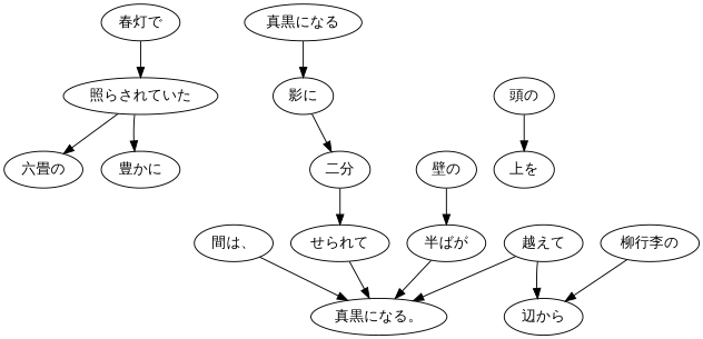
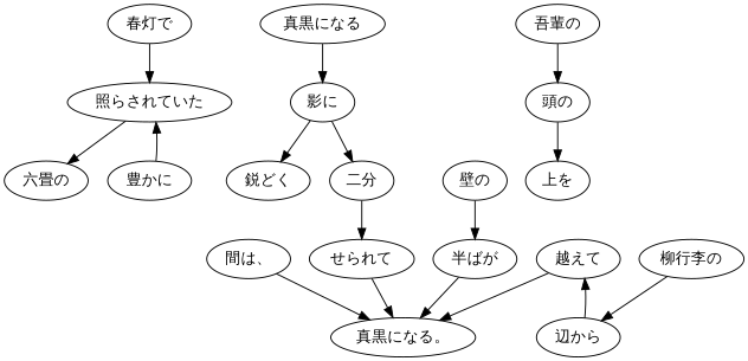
  digraph {
    n1 [label="春灯で"]
    n2 [label="照らされていた"]
    n3 [label="六畳の"]
    n4 [label="豊かに"]
    n5 [label="間は、"]
    n6 [label="真黒になる。"]
    n7 [label="真黒になる"]
    n8 [label="影に"]
+   n9 [label="鋭どく"]
    n10 [label="二分"]
    n11 [label="せられて"]
    n12 [label="柳行李の"]
    n13 [label="辺から"]
    n14 [label="越えて"]
+   n15 [label="吾輩の"]
    n16 [label="頭の"]
    n17 [label="上を"]
    n18 [label="壁の"]
    n19 [label="半ばが"]
    n1 -> n2
    n2 -> n3
-   n2 -> n4
+   n4 -> n2
    n5 -> n6
    n7 -> n8
+   n8 -> n9
    n8 -> n10
    n10 -> n11
    n11 -> n6
    n12 -> n13
-   n14 -> n13
+   n13 -> n14
    n14 -> n6
+   n15 -> n16
    n16 -> n17
    n18 -> n19
    n19 -> n6
  }
